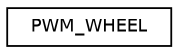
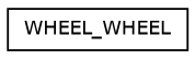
  digraph {
    rankdir=LR
-   n1 [color=black fillcolor=white fontname=Helvetica fontsize=10 height=0.2 label=PWM_WHEEL shape=record style=filled width=0.4]
+   n1 [color=black fillcolor=white fontname=Helvetica fontsize=10 height=0.2 label=WHEEL_WHEEL shape=record style=filled width=0.4]
  }
